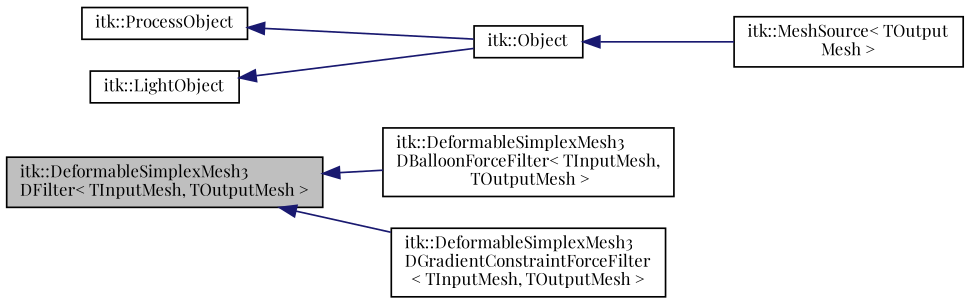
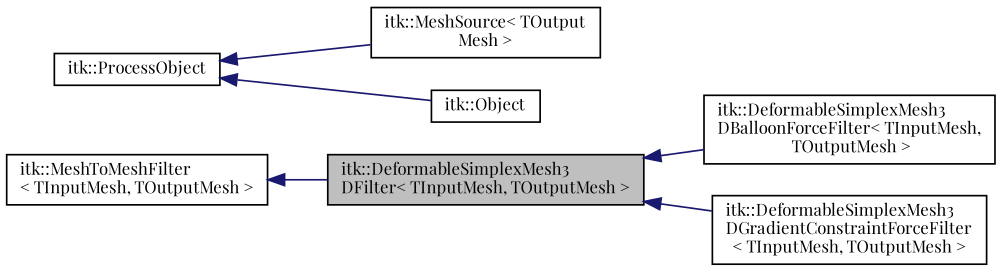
  digraph {
    fontname="Playfair Display"
    rankdir=LR
    node [color=black fillcolor=white fontname="Playfair Display" fontsize=10 shape=record style=filled]
    edge [color=midnightblue dir=back fontname="Playfair Display" fontsize=10 labelfontname=Helvetica labelfontsize=10 style=solid]
    n1 [fillcolor=grey75 fontcolor=black height=0.2 label="itk::DeformableSimplexMesh3\lDFilter\< TInputMesh, TOutputMesh \>" width=0.4]
    n2 [height=0.2 label="itk::DeformableSimplexMesh3\lDBalloonForceFilter\< TInputMesh,\l TOutputMesh \>" width=0.4]
    n3 [height=0.2 label="itk::DeformableSimplexMesh3\lDGradientConstraintForceFilter\l\< TInputMesh, TOutputMesh \>" width=0.4]
+   n4 [height=0.2 label="itk::MeshToMeshFilter\l\< TInputMesh, TOutputMesh \>" width=0.4]
    n5 [height=0.2 label="itk::MeshSource\< TOutput\lMesh \>" width=0.4]
    n6 [height=0.2 label="itk::ProcessObject" width=0.4]
    n7 [height=0.2 label="itk::Object" width=0.4]
-   n8 [height=0.2 label="itk::LightObject" width=0.4]
    n1 -> n2
    n1 -> n3
-   n7 -> n5
+   n4 -> n1
+   n6 -> n5
    n6 -> n7
-   n8 -> n7
  }
